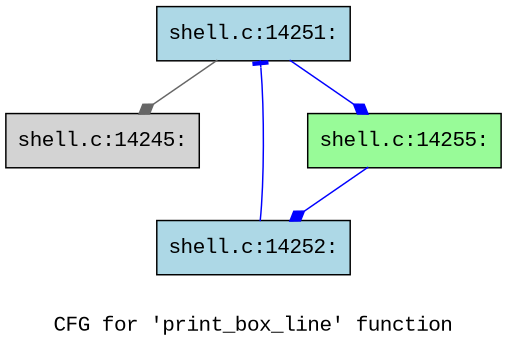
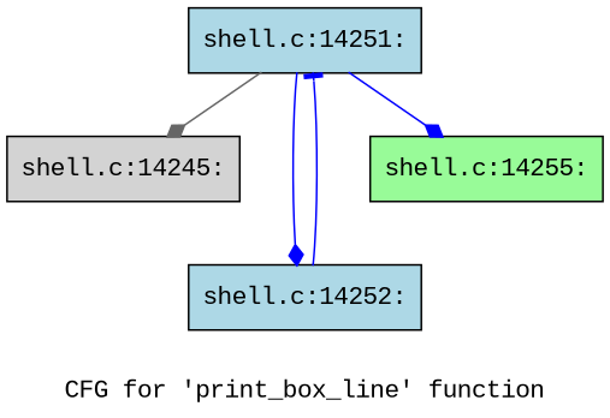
  digraph {
    fontname="Liberation Mono"
    label="CFG for 'print_box_line' function"
    node [fillcolor=lightblue fontname="Liberation Mono" shape=record style=filled]
    edge [arrowhead=diamond color=blue fontname="Liberation Mono"]
    n1 [fillcolor=lightgrey label="{shell.c:14245:}"]
    n2 [label="{shell.c:14251:}"]
    n3 [label="{shell.c:14252:}"]
    n4 [fillcolor=palegreen label="{shell.c:14255:}"]
    n2 -> n1 [color=gray40]
-   n4 -> n3
+   n2 -> n3
    n2 -> n4
    n3 -> n2 [arrowhead=tee]
  }
